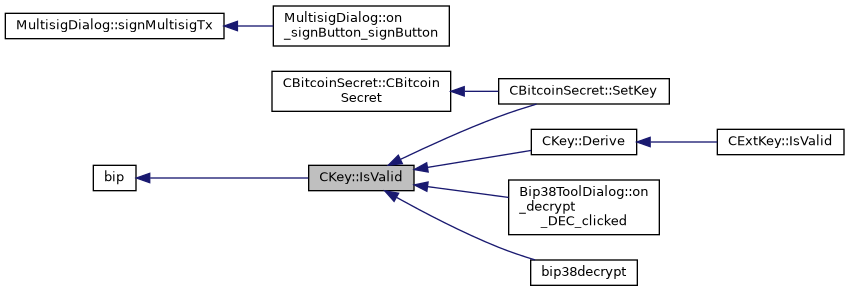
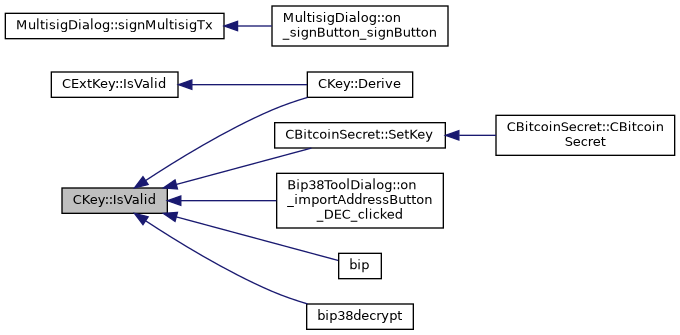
  digraph {
    rankdir=LR
    node [color=black fillcolor=white fontname=Helvetica fontsize=10 shape=record style=filled]
    edge [color=midnightblue dir=back fontname=Helvetica fontsize=10 labelfontname=Helvetica labelfontsize=10 style=solid]
    n1 [fillcolor=grey75 fontcolor=black height=0.2 label="CKey::IsValid" width=0.4]
    n2 [height=0.2 label="CBitcoinSecret::SetKey" width=0.4]
    n3 [height=0.2 label="CKey::Derive" width=0.4]
-   n4 [height=0.2 label="Bip38ToolDialog::on\l_decrypt\l_DEC_clicked" width=0.4]
+   n4 [height=0.2 label="Bip38ToolDialog::on\l_importAddressButton\l_DEC_clicked" width=0.4]
    n5 [height=0.2 label=bip width=0.4]
    n6 [height=0.2 label=bip38decrypt width=0.4]
    n7 [height=0.2 label="CBitcoinSecret::CBitcoin\lSecret" width=0.4]
    n8 [height=0.2 label="CExtKey::IsValid" width=0.4]
    n9 [height=0.2 label="MultisigDialog::signMultisigTx" width=0.4]
    n10 [height=0.2 label="MultisigDialog::on\l_signButton_signButton" width=0.4]
    n1 -> n2
    n1 -> n3
    n1 -> n4
-   n5 -> n1
+   n1 -> n5
    n1 -> n6
-   n7 -> n2
-   n3 -> n8
+   n2 -> n7
+   n8 -> n3
    n9 -> n10
  }
